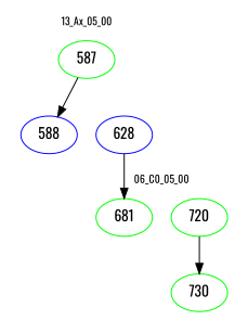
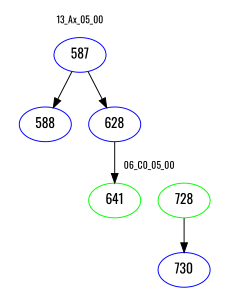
  digraph {
    fontname=Oswald
    node [color=green fontname=Oswald]
    edge [color=black fontname=Oswald]
-   n1 [label=587]
+   n1 [color=blue label=587]
    n2 [color=blue label=588]
    n3 [color=blue label=628]
-   n4 [label=720]
-   n5 [label=681]
-   n6 [label=730]
+   n4 [label=728]
+   n5 [label=641]
+   n6 [color=blue label=730]
    subgraph cluster_1 {
      color=white
      fontsize=10
      label="13_Ax_05_00"
      n1
      n2
      n3
    }
    subgraph cluster_2 {
      color=white
      fontsize=10
      label="06_C0_05_00"
      n4
      n5
      n6
    }
    n1 -> n2
+   n1 -> n3
    n3 -> n5
    n4 -> n6
  }
